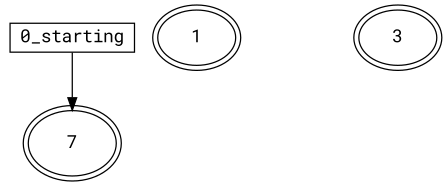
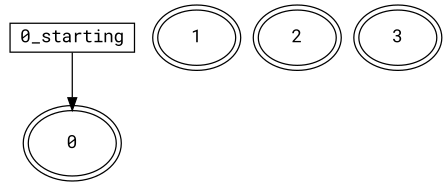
  digraph {
    fontname="Roboto Mono"
    node [is_final=True is_start=False peripheries=2 fontname="Roboto Mono"]
-   n1 [is_start=True label=7]
+   n1 [is_start=True label=0]
    "0_starting" [height=0.0 shape=None width=0.0 is_final="" is_start="" peripheries=""]
    n3 [label=1]
+   n4 [label=2]
    n5 [label=3]
    "0_starting" -> n1 [fontname="Roboto Mono"]
  }
